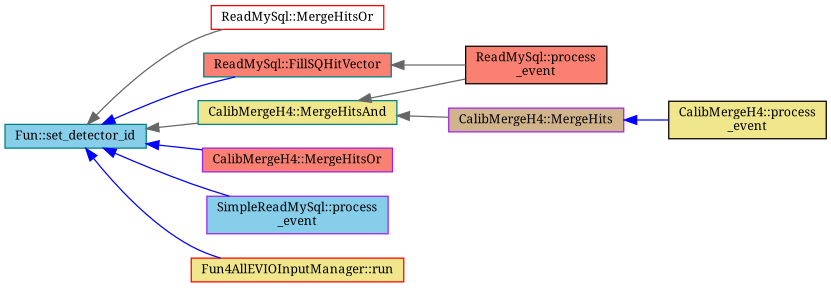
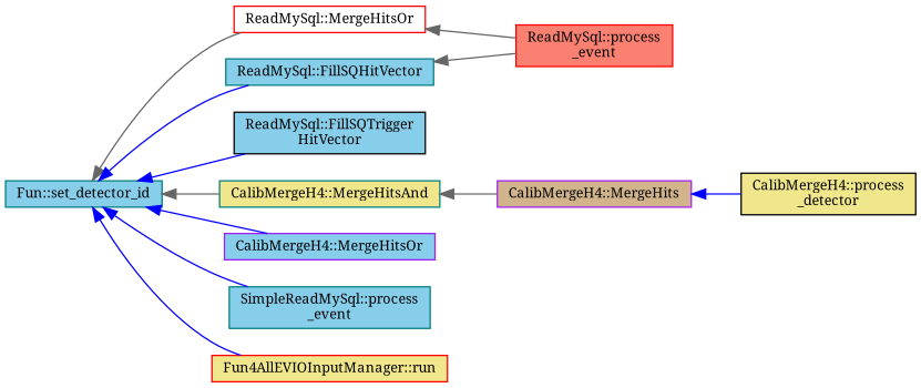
  digraph {
    fontname="Noto Serif"
    rankdir=LR
    node [color=teal fillcolor=skyblue fontname="Noto Serif" fontsize=10 shape=record style=filled]
    edge [color=blue dir=back fontname="Noto Serif" fontsize=10 labelfontname=FreeSans labelfontsize=10 style=solid]
    n1 [fontcolor=black height=0.2 label="Fun::set_detector_id" width=0.4]
    n2 [color=red fillcolor=white height=0.2 label="ReadMySql::MergeHitsOr" width=0.4]
-   n3 [fillcolor=salmon height=0.2 label="ReadMySql::FillSQHitVector" width=0.4]
+   n3 [height=0.2 label="ReadMySql::FillSQHitVector" width=0.4]
+   n4 [color=black height=0.2 label="ReadMySql::FillSQTrigger\lHitVector" width=0.4]
    n5 [fillcolor=khaki height=0.2 label="CalibMergeH4::MergeHitsAnd" width=0.4]
-   n6 [color=purple fillcolor=salmon height=0.2 label="CalibMergeH4::MergeHitsOr" width=0.4]
-   n7 [color=purple height=0.2 label="SimpleReadMySql::process\l_event" width=0.4]
+   n6 [color=purple height=0.2 label="CalibMergeH4::MergeHitsOr" width=0.4]
+   n7 [height=0.2 label="SimpleReadMySql::process\l_event" width=0.4]
    n8 [color=red fillcolor=khaki height=0.2 label="Fun4AllEVIOInputManager::run" width=0.4]
-   n9 [color=black fillcolor=salmon height=0.2 label="ReadMySql::process\l_event" width=0.4]
+   n9 [color=red fillcolor=salmon height=0.2 label="ReadMySql::process\l_event" width=0.4]
    n10 [color=purple fillcolor=tan height=0.2 label="CalibMergeH4::MergeHits" width=0.4]
-   n11 [color=black fillcolor=khaki height=0.2 label="CalibMergeH4::process\l_event" width=0.4]
+   n11 [color=black fillcolor=khaki height=0.2 label="CalibMergeH4::process\l_detector" width=0.4]
    n1 -> n2 [color=gray40]
    n1 -> n3
+   n1 -> n4
    n1 -> n5 [color=gray40]
    n1 -> n6
    n1 -> n7
    n1 -> n8
-   n5 -> n9 [color=gray40]
+   n2 -> n9 [color=gray40]
    n3 -> n9 [color=gray40]
    n5 -> n10 [color=gray40]
    n10 -> n11
  }
